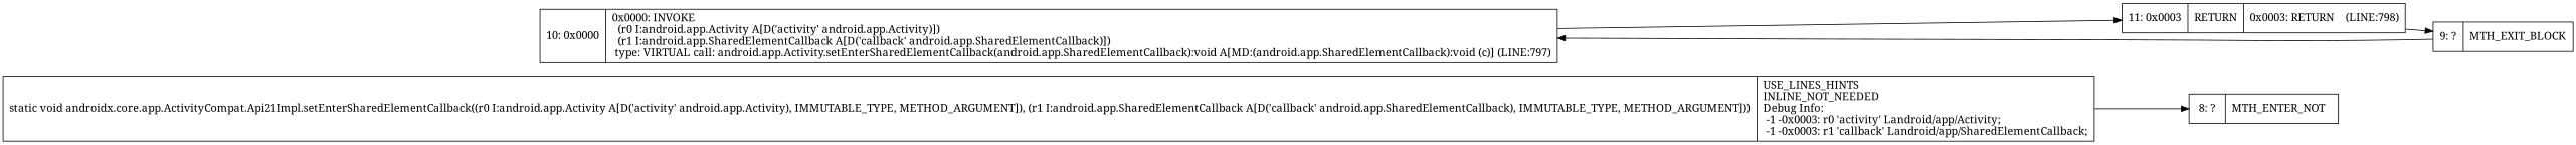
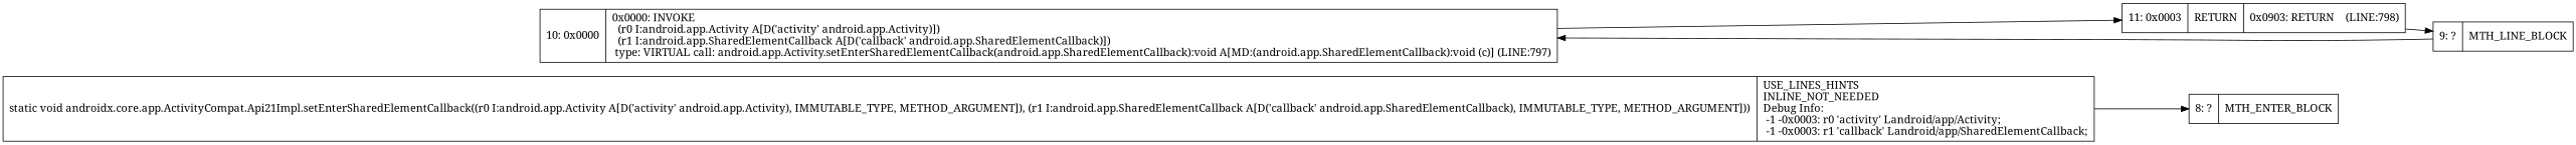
  digraph {
    fontname="Noto Serif"
    rankdir=LR
    node [fontname="Noto Serif" shape=record]
    edge [fontname="Noto Serif"]
-   n1 [label="{8\:\ ?|MTH_ENTER_NOT\l}"]
+   n1 [label="{8\:\ ?|MTH_ENTER_BLOCK\l}"]
    n2 [label="{10\:\ 0x0000|0x0000: INVOKE  \l  (r0 I:android.app.Activity A[D('activity' android.app.Activity)])\l  (r1 I:android.app.SharedElementCallback A[D('callback' android.app.SharedElementCallback)])\l type: VIRTUAL call: android.app.Activity.setEnterSharedElementCallback(android.app.SharedElementCallback):void A[MD:(android.app.SharedElementCallback):void (c)] (LINE:797)\l}"]
-   n3 [label="{11\:\ 0x0003|RETURN\l|0x0003: RETURN    (LINE:798)\l}"]
-   n4 [label="{9\:\ ?|MTH_EXIT_BLOCK\l}"]
+   n3 [label="{11\:\ 0x0003|RETURN\l|0x0903: RETURN    (LINE:798)\l}"]
+   n4 [label="{9\:\ ?|MTH_LINE_BLOCK\l}"]
    n5 [label="{static void androidx.core.app.ActivityCompat.Api21Impl.setEnterSharedElementCallback((r0 I:android.app.Activity A[D('activity' android.app.Activity), IMMUTABLE_TYPE, METHOD_ARGUMENT]), (r1 I:android.app.SharedElementCallback A[D('callback' android.app.SharedElementCallback), IMMUTABLE_TYPE, METHOD_ARGUMENT]))  | USE_LINES_HINTS\lINLINE_NOT_NEEDED\lDebug Info:\l  \-1 \-0x0003: r0 'activity' Landroid\/app\/Activity;\l  \-1 \-0x0003: r1 'callback' Landroid\/app\/SharedElementCallback;\l}"]
    n2 -> n3
    n3 -> n4
    n4 -> n2
    n5 -> n1
  }
